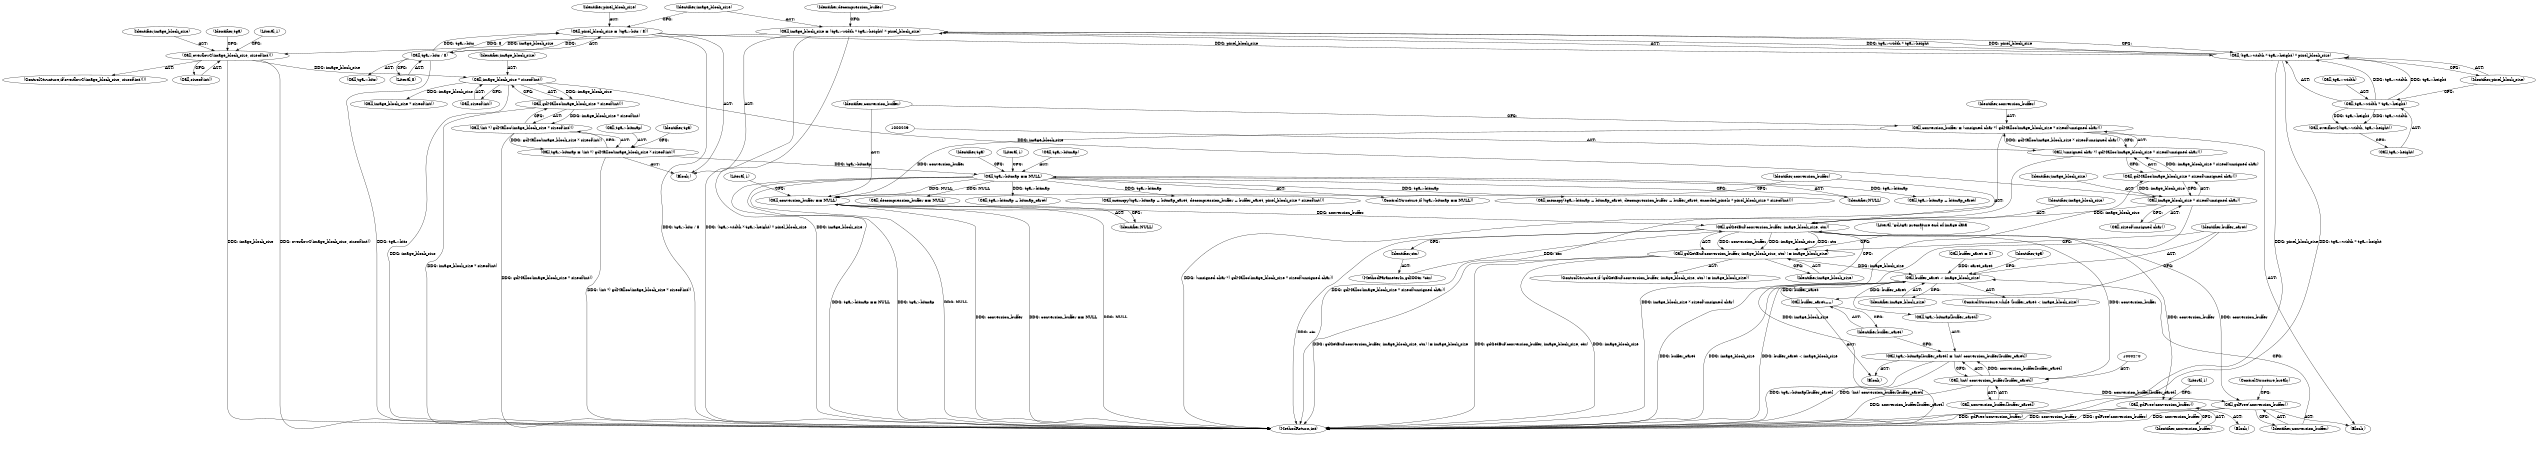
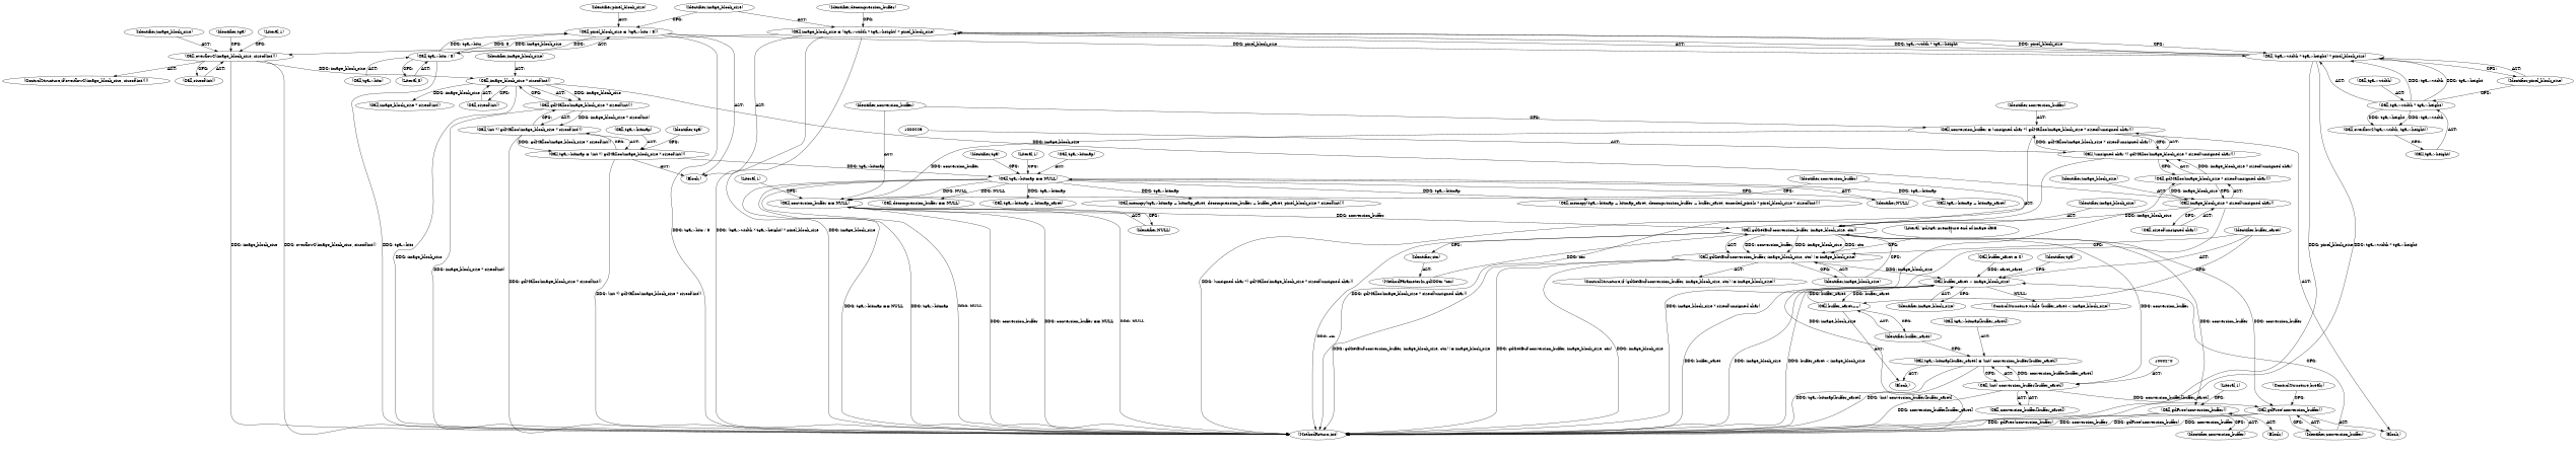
  digraph {
    n1 [label="(Call,conversion_buffer == NULL)"]
    n2 [label="(Call,gdGetBuf(conversion_buffer, image_block_size, ctx))"]
    n3 [label="(MethodReturn,int)"]
    n4 [label="(Identifier,NULL)"]
    n5 [label="(Call,gdGetBuf(conversion_buffer, image_block_size, ctx) != image_block_size)"]
    n6 [label="(Call,gdFree(conversion_buffer))"]
    n7 [label="(Call,(int) conversion_buffer[buffer_caret])"]
    n8 [label="(Call,gdFree(conversion_buffer))"]
    n9 [label="(Identifier,ctx)"]
    n10 [label="(Call,conversion_buffer = (unsigned char *) gdMalloc(image_block_size * sizeof(unsigned char)))"]
    n11 [label="(Call,(unsigned char *) gdMalloc(image_block_size * sizeof(unsigned char)))"]
    n12 [label="(Block,)"]
    n13 [label="(Call,gdMalloc(image_block_size * sizeof(unsigned char)))"]
    n14 [label="(Call,image_block_size * sizeof(unsigned char))"]
    n15 [label="(Call,sizeof(unsigned char))"]
    n16 [label="(Call,image_block_size * sizeof(int))"]
    n17 [label="(Call,gdMalloc(image_block_size * sizeof(int)))"]
    n18 [label="(Call,sizeof(int))"]
    n19 [label="(Call,image_block_size * sizeof(int))"]
    n20 [label="(Call,(int *) gdMalloc(image_block_size * sizeof(int)))"]
    n21 [label="(Call,overflow2(image_block_size, sizeof(int)))"]
    n22 [label="(ControlStructure,if(overflow2(image_block_size, sizeof(int))))"]
    n23 [label="(Call,sizeof(int))"]
    n24 [label="(Call,image_block_size = (tga->width * tga->height) * pixel_block_size)"]
    n25 [label="(Call,(tga->width * tga->height) * pixel_block_size)"]
    n26 [label="(Block,)"]
    n27 [label="(Identifier,pixel_block_size)"]
    n28 [label="(Call,tga->width * tga->height)"]
    n29 [label="(Call,overflow2(tga->width, tga->height))"]
    n30 [label="(Call,tga->height)"]
    n31 [label="(Call,pixel_block_size = (tga->bits / 8))"]
    n32 [label="(Call,tga->bits / 8)"]
    n33 [label="(Literal,8)"]
    n34 [label="(Call,tga->bitmap == NULL)"]
    n35 [label="(Call,decompression_buffer == NULL)"]
    n36 [label="(Call,tga->bitmap + bitmap_caret)"]
    n37 [label="(Call,memcpy(tga->bitmap + bitmap_caret, decompression_buffer + buffer_caret, pixel_block_size * sizeof(int)))"]
-   n38 [label="(ControlStructure,if (tga->bitmap == NULL))"]
    n39 [label="(Call,memcpy(tga->bitmap + bitmap_caret, decompression_buffer + buffer_caret, encoded_pixels * pixel_block_size * sizeof(int)))"]
    n40 [label="(Identifier,NULL)"]
    n41 [label="(Call,tga->bitmap + bitmap_caret)"]
    n42 [label="(Call,tga->bitmap = (int *) gdMalloc(image_block_size * sizeof(int)))"]
    n43 [label="(Call,buffer_caret < image_block_size)"]
    n44 [label="(ControlStructure,if (gdGetBuf(conversion_buffer, image_block_size, ctx) != image_block_size))"]
    n45 [label="(Identifier,image_block_size)"]
    n46 [label="(Identifier,conversion_buffer)"]
    n47 [label="(Block,)"]
    n48 [label="(Call,tga->bitmap[buffer_caret] = (int) conversion_buffer[buffer_caret])"]
    n49 [label="(Call,conversion_buffer[buffer_caret])"]
    n50 [label="(Identifier,conversion_buffer)"]
    n51 [label="(MethodParameterIn,gdIOCtx *ctx)"]
    n52 [label="(Call,buffer_caret++)"]
    n53 [label="(Identifier,image_block_size)"]
    n54 [label="(ControlStructure,while (buffer_caret < image_block_size))"]
    n55 [label="(Block,)"]
    n56 [label="(Identifier,buffer_caret)"]
    n57 [label="(Identifier,conversion_buffer)"]
    n58 [label="(Literal,1)"]
    n59 [label="(Literal,1)"]
    n60 [label="(Identifier,buffer_caret)"]
    n61 [label="(Call,buffer_caret = 0)"]
    n62 [label="(Identifier,tga)"]
    n63 [label="(Call,tga->bitmap)"]
    n64 [label="(Identifier,image_block_size)"]
    n65 [label="(Identifier,tga)"]
    n66 [label="(Identifier,tga)"]
    n67 [label="(Literal,\"gd-tga: premature end of image data\n\")"]
    n68 [label="(Literal,1)"]
    n69 [label="(Call,tga->bits)"]
    n70 [label="(Literal,1)"]
    n71 [label="(ControlStructure,break;)"]
    n72 [label="(Identifier,conversion_buffer)"]
    n73 [label="(Identifier,conversion_buffer)"]
    n74 [label="(Identifier,decompression_buffer)"]
    n75 [label="(Call,tga->width)"]
    n76 [label="(Call,tga->bitmap)"]
    n77 [label="(Identifier,image_block_size)"]
    n78 [label="(Identifier,tga)"]
    n79 [label="(Identifier,image_block_size)"]
    n80 [label="(Identifier,image_block_size)"]
    n81 [label="(Call,tga->bitmap[buffer_caret])"]
    n82 [label="(Identifier,image_block_size)"]
    n83 [label="(Identifier,pixel_block_size)"]
    1000229
    1000270
    n1 -> n2 [label="DDG: conversion_buffer"]
    n1 -> n3 [label="DDG: conversion_buffer"]
    n1 -> n3 [label="DDG: conversion_buffer == NULL"]
    n1 -> n3 [label="DDG: NULL"]
    n1 -> n4 [label="CFG: "]
    n2 -> n3 [label="DDG: ctx"]
    n2 -> n5 [label="AST: "]
    n2 -> n5 [label="DDG: conversion_buffer"]
    n2 -> n5 [label="DDG: image_block_size"]
    n2 -> n5 [label="DDG: ctx"]
    n2 -> n6 [label="DDG: conversion_buffer"]
    n2 -> n7 [label="DDG: conversion_buffer"]
    n2 -> n8 [label="DDG: conversion_buffer"]
    n2 -> n9 [label="CFG: "]
    n4 -> n1 [label="AST: "]
    n5 -> n3 [label="DDG: gdGetBuf(conversion_buffer, image_block_size, ctx) != image_block_size"]
    n5 -> n3 [label="DDG: gdGetBuf(conversion_buffer, image_block_size, ctx)"]
    n5 -> n3 [label="DDG: image_block_size"]
    n5 -> n43 [label="DDG: image_block_size"]
    n5 -> n44 [label="AST: "]
    n5 -> n45 [label="CFG: "]
    n6 -> n3 [label="DDG: gdFree(conversion_buffer)"]
    n6 -> n3 [label="DDG: conversion_buffer"]
    n6 -> n46 [label="CFG: "]
    n6 -> n47 [label="AST: "]
    n7 -> n3 [label="DDG: conversion_buffer[buffer_caret]"]
    n7 -> n8 [label="DDG: conversion_buffer[buffer_caret]"]
    n7 -> n48 [label="AST: "]
    n7 -> n48 [label="DDG: conversion_buffer[buffer_caret]"]
    n7 -> n49 [label="AST: "]
    n8 -> n3 [label="DDG: gdFree(conversion_buffer)"]
    n8 -> n3 [label="DDG: conversion_buffer"]
    n8 -> n12 [label="AST: "]
    n8 -> n50 [label="CFG: "]
    n9 -> n51 [label="AST: "]
    n10 -> n1 [label="DDG: conversion_buffer"]
    n10 -> n3 [label="DDG: (unsigned char *) gdMalloc(image_block_size * sizeof(unsigned char))"]
    n10 -> n11 [label="CFG: "]
    n10 -> n12 [label="AST: "]
    n11 -> n3 [label="DDG: gdMalloc(image_block_size * sizeof(unsigned char))"]
    n11 -> n10 [label="AST: "]
    n11 -> n10 [label="DDG: gdMalloc(image_block_size * sizeof(unsigned char))"]
    n11 -> n13 [label="CFG: "]
    n13 -> n3 [label="DDG: image_block_size * sizeof(unsigned char)"]
    n13 -> n11 [label="AST: "]
    n13 -> n11 [label="DDG: image_block_size * sizeof(unsigned char)"]
    n13 -> n14 [label="CFG: "]
    n14 -> n2 [label="DDG: image_block_size"]
    n14 -> n3 [label="DDG: image_block_size"]
    n14 -> n13 [label="AST: "]
    n14 -> n13 [label="DDG: image_block_size"]
    n14 -> n15 [label="CFG: "]
    n15 -> n14 [label="AST: "]
    n16 -> n3 [label="DDG: image_block_size"]
    n16 -> n14 [label="DDG: image_block_size"]
    n16 -> n17 [label="AST: "]
    n16 -> n17 [label="DDG: image_block_size"]
    n16 -> n18 [label="CFG: "]
    n16 -> n19 [label="DDG: image_block_size"]
    n17 -> n3 [label="DDG: image_block_size * sizeof(int)"]
    n17 -> n16 [label="CFG: "]
    n17 -> n20 [label="AST: "]
    n17 -> n20 [label="DDG: image_block_size * sizeof(int)"]
    n18 -> n16 [label="AST: "]
    n20 -> n3 [label="DDG: gdMalloc(image_block_size * sizeof(int))"]
    n20 -> n17 [label="CFG: "]
    n20 -> n42 [label="AST: "]
    n20 -> n42 [label="DDG: gdMalloc(image_block_size * sizeof(int))"]
    n21 -> n3 [label="DDG: image_block_size"]
    n21 -> n3 [label="DDG: overflow2(image_block_size, sizeof(int))"]
    n21 -> n16 [label="DDG: image_block_size"]
    n21 -> n22 [label="AST: "]
    n21 -> n23 [label="CFG: "]
    n23 -> n21 [label="AST: "]
    n24 -> n3 [label="DDG: image_block_size"]
    n24 -> n3 [label="DDG: (tga->width * tga->height) * pixel_block_size"]
    n24 -> n21 [label="DDG: image_block_size"]
    n24 -> n25 [label="CFG: "]
    n24 -> n26 [label="AST: "]
    n25 -> n3 [label="DDG: pixel_block_size"]
    n25 -> n3 [label="DDG: tga->width * tga->height"]
    n25 -> n24 [label="AST: "]
    n25 -> n24 [label="DDG: tga->width * tga->height"]
    n25 -> n24 [label="DDG: pixel_block_size"]
    n25 -> n27 [label="CFG: "]
    n27 -> n25 [label="AST: "]
    n27 -> n28 [label="CFG: "]
    n28 -> n25 [label="AST: "]
    n28 -> n25 [label="DDG: tga->width"]
    n28 -> n25 [label="DDG: tga->height"]
    n28 -> n29 [label="DDG: tga->width"]
    n28 -> n29 [label="DDG: tga->height"]
    n29 -> n30 [label="CFG: "]
    n30 -> n28 [label="AST: "]
    n31 -> n3 [label="DDG: tga->bits / 8"]
    n31 -> n25 [label="DDG: pixel_block_size"]
    n31 -> n26 [label="AST: "]
    n31 -> n32 [label="DDG: "]
    n32 -> n3 [label="DDG: tga->bits"]
    n32 -> n31 [label="AST: "]
    n32 -> n31 [label="DDG: tga->bits"]
    n32 -> n31 [label="DDG: 8"]
    n32 -> n33 [label="CFG: "]
    n33 -> n32 [label="AST: "]
    n34 -> n1 [label="DDG: NULL"]
    n34 -> n3 [label="DDG: NULL"]
    n34 -> n3 [label="DDG: tga->bitmap == NULL"]
    n34 -> n3 [label="DDG: tga->bitmap"]
    n34 -> n35 [label="DDG: NULL"]
    n34 -> n36 [label="DDG: tga->bitmap"]
    n34 -> n37 [label="DDG: tga->bitmap"]
-   n34 -> n38 [label="AST: "]
    n34 -> n39 [label="DDG: tga->bitmap"]
    n34 -> n40 [label="CFG: "]
    n34 -> n41 [label="DDG: tga->bitmap"]
    n40 -> n34 [label="AST: "]
    n42 -> n3 [label="DDG: (int *) gdMalloc(image_block_size * sizeof(int))"]
    n42 -> n20 [label="CFG: "]
    n42 -> n26 [label="AST: "]
    n42 -> n34 [label="DDG: tga->bitmap"]
    n43 -> n3 [label="DDG: buffer_caret < image_block_size"]
    n43 -> n3 [label="DDG: buffer_caret"]
    n43 -> n3 [label="DDG: image_block_size"]
-   n43 -> n81 [label="DDG: buffer_caret"]
+   n43 -> n52 [label="DDG: buffer_caret"]
    n43 -> n53 [label="CFG: "]
-   n43 -> n54 [label="AST: "]
+   n43 -> n54 [label="NULL: "]
    n45 -> n2 [label="CFG: "]
    n45 -> n5 [label="AST: "]
    n46 -> n6 [label="AST: "]
    n48 -> n3 [label="DDG: (int) conversion_buffer[buffer_caret]"]
    n48 -> n3 [label="DDG: tga->bitmap[buffer_caret]"]
    n48 -> n7 [label="CFG: "]
    n48 -> n55 [label="AST: "]
    n49 -> n7 [label="AST: "]
    n50 -> n8 [label="AST: "]
    n50 -> n43 [label="CFG: "]
    n51 -> n2 [label="DDG: ctx"]
    n52 -> n43 [label="DDG: buffer_caret"]
    n52 -> n55 [label="AST: "]
    n52 -> n56 [label="CFG: "]
    n53 -> n43 [label="AST: "]
    n56 -> n48 [label="CFG: "]
    n56 -> n52 [label="AST: "]
    n57 -> n10 [label="AST: "]
    n58 -> n21 [label="CFG: "]
    n59 -> n1 [label="CFG: "]
    n60 -> n5 [label="CFG: "]
    n60 -> n43 [label="AST: "]
    n60 -> n52 [label="CFG: "]
    n61 -> n43 [label="DDG: caret_caret"]
    n62 -> n42 [label="CFG: "]
    n63 -> n34 [label="AST: "]
    n64 -> n21 [label="AST: "]
    n65 -> n43 [label="CFG: "]
    n66 -> n34 [label="CFG: "]
    n67 -> n5 [label="CFG: "]
    n68 -> n34 [label="CFG: "]
-   n32 -> n69 [label="AST: "]
+   n69 -> n32 [label="AST: "]
    n70 -> n6 [label="CFG: "]
    n71 -> n8 [label="CFG: "]
    n72 -> n1 [label="AST: "]
    n72 -> n10 [label="CFG: "]
    n73 -> n1 [label="CFG: "]
    n73 -> n2 [label="AST: "]
    n74 -> n24 [label="CFG: "]
    n75 -> n28 [label="AST: "]
    n76 -> n42 [label="AST: "]
    n77 -> n16 [label="AST: "]
    n78 -> n21 [label="CFG: "]
    n79 -> n14 [label="AST: "]
    n80 -> n24 [label="AST: "]
    n80 -> n31 [label="CFG: "]
    n81 -> n48 [label="AST: "]
    n82 -> n2 [label="AST: "]
    n83 -> n31 [label="AST: "]
    1000229 -> n11 [label="AST: "]
    1000270 -> n7 [label="AST: "]
  }
